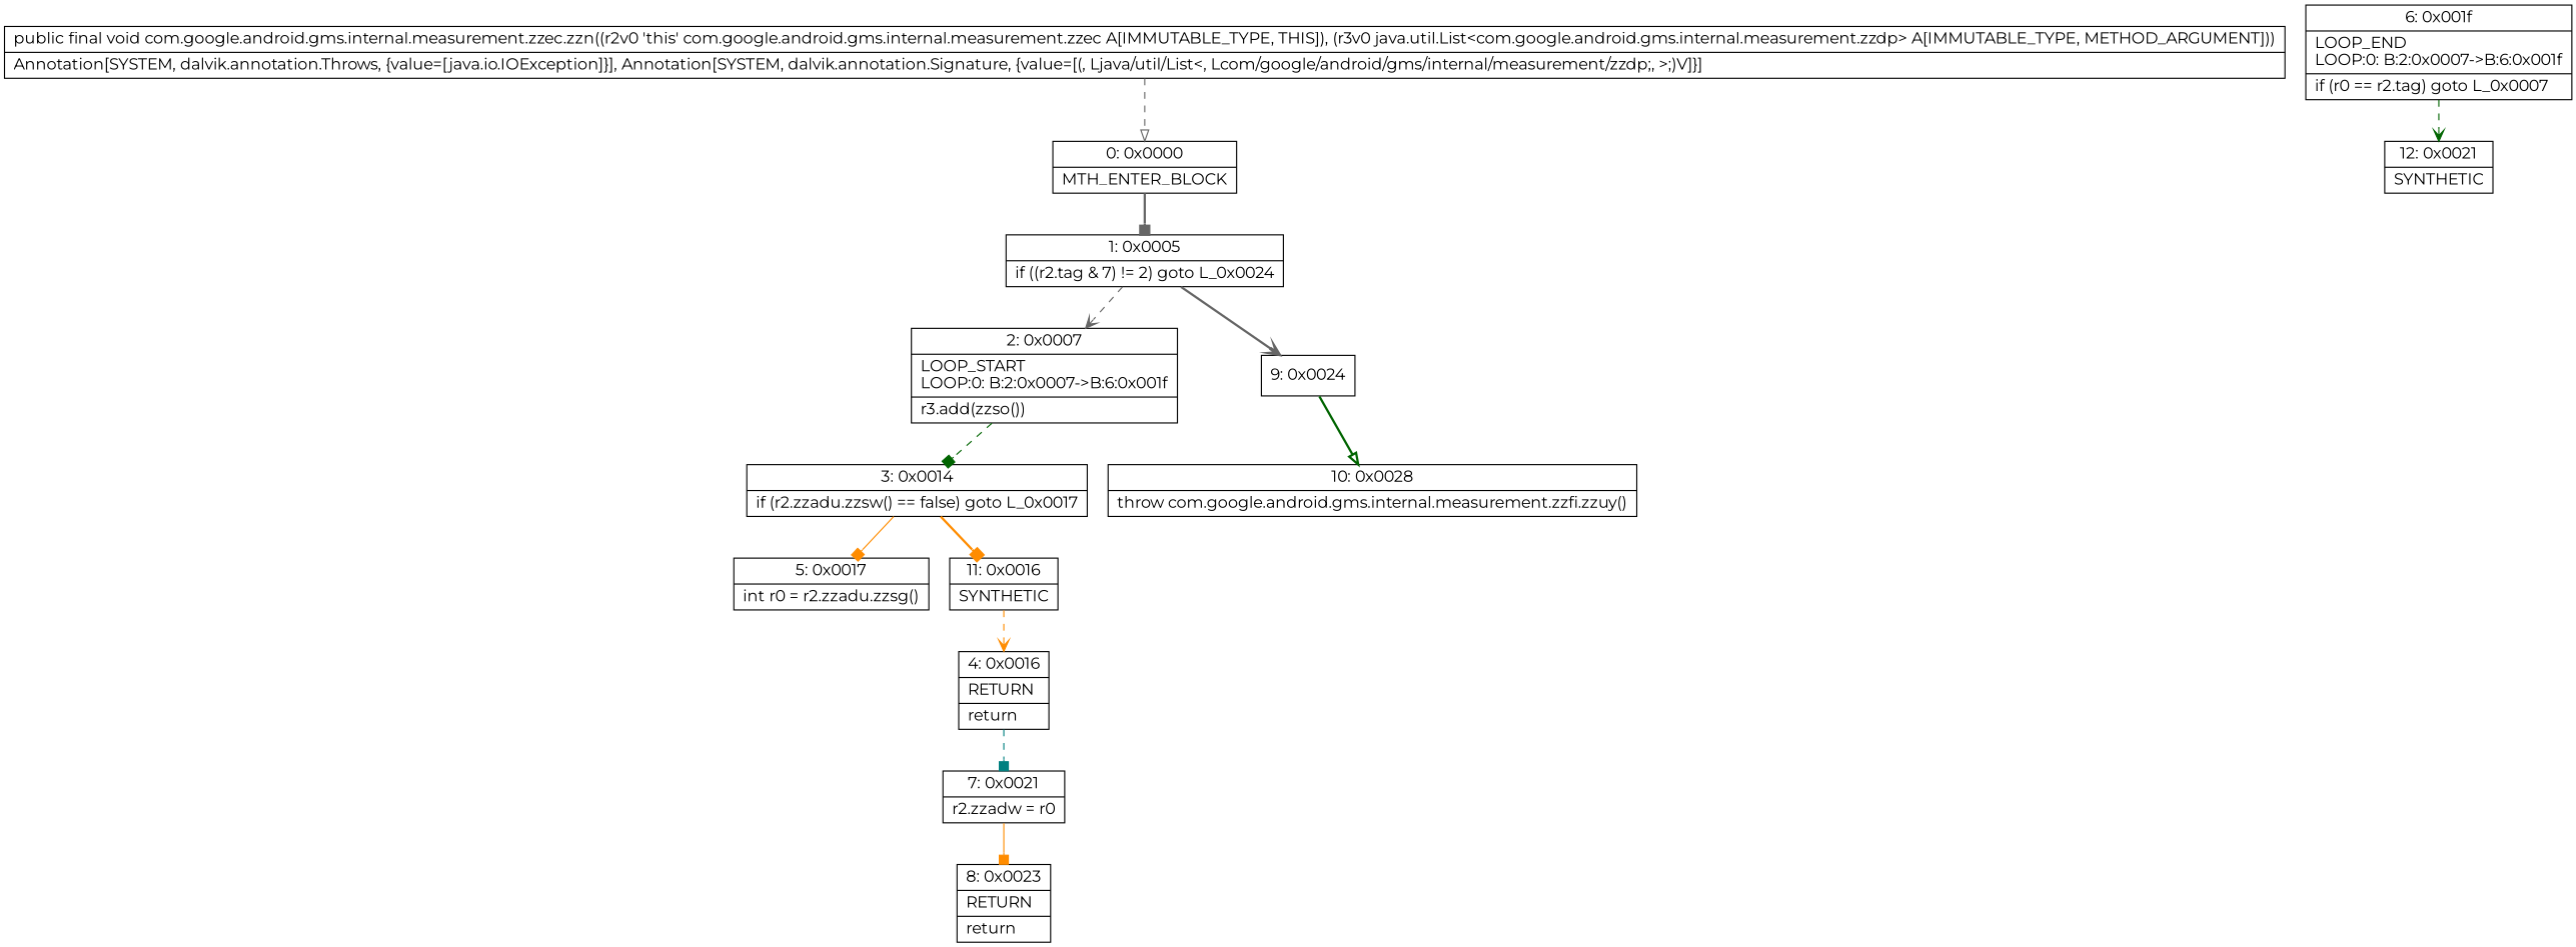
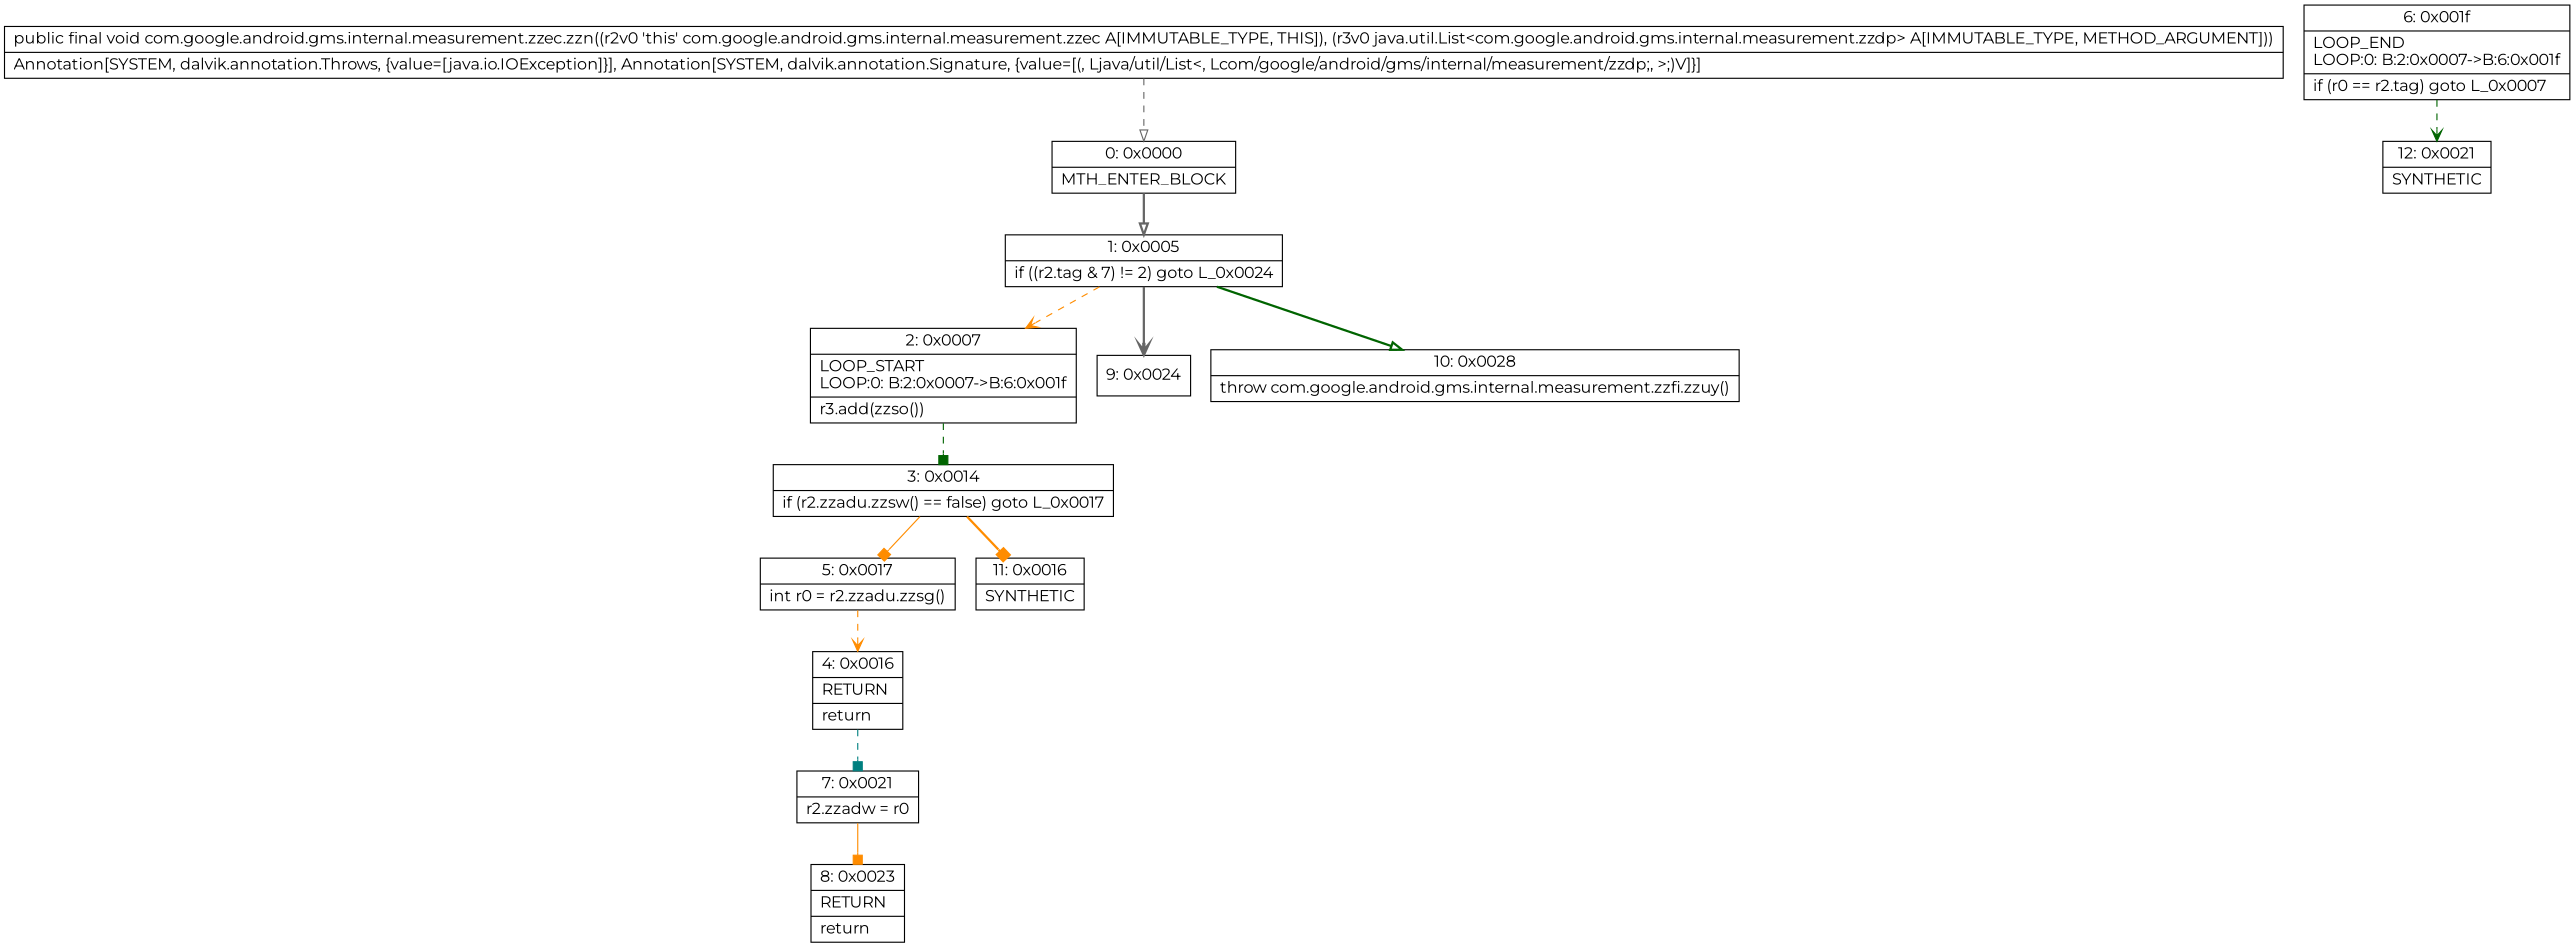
  digraph {
    fontname=Montserrat
    node [fontname=Montserrat shape=record]
    edge [arrowhead=box color=gray40 fontname=Montserrat style=dashed]
    n1 [label="{0\:\ 0x0000|MTH_ENTER_BLOCK\l}"]
    n2 [label="{1\:\ 0x0005|if ((r2.tag & 7) != 2) goto L_0x0024\l}"]
    n3 [label="{2\:\ 0x0007|LOOP_START\lLOOP:0: B:2:0x0007\-\>B:6:0x001f\l|r3.add(zzso())\l}"]
    n4 [label="{9\:\ 0x0024}"]
    n5 [label="{3\:\ 0x0014|if (r2.zzadu.zzsw() == false) goto L_0x0017\l}"]
    n6 [label="{10\:\ 0x0028|throw com.google.android.gms.internal.measurement.zzfi.zzuy()\l}"]
    n7 [label="{5\:\ 0x0017|int r0 = r2.zzadu.zzsg()\l}"]
    n8 [label="{11\:\ 0x0016|SYNTHETIC\l}"]
    n9 [label="{4\:\ 0x0016|RETURN\l|return\l}"]
    n10 [label="{7\:\ 0x0021|r2.zzadw = r0\l}"]
    n11 [label="{6\:\ 0x001f|LOOP_END\lLOOP:0: B:2:0x0007\-\>B:6:0x001f\l|if (r0 == r2.tag) goto L_0x0007\l}"]
    n12 [label="{12\:\ 0x0021|SYNTHETIC\l}"]
    n13 [label="{8\:\ 0x0023|RETURN\l|return\l}"]
    n14 [label="{public final void com.google.android.gms.internal.measurement.zzec.zzn((r2v0 'this' com.google.android.gms.internal.measurement.zzec A[IMMUTABLE_TYPE, THIS]), (r3v0 java.util.List\<com.google.android.gms.internal.measurement.zzdp\> A[IMMUTABLE_TYPE, METHOD_ARGUMENT]))  | Annotation[SYSTEM, dalvik.annotation.Throws, \{value=[java.io.IOException]\}], Annotation[SYSTEM, dalvik.annotation.Signature, \{value=[(, Ljava\/util\/List\<, Lcom\/google\/android\/gms\/internal\/measurement\/zzdp;, \>;)V]\}]\l}"]
-   n1 -> n2 [style=bold]
-   n2 -> n3 [arrowhead=vee]
+   n1 -> n2 [arrowhead=onormal style=bold]
+   n2 -> n3 [arrowhead=vee color=darkorange]
    n2 -> n4 [arrowhead=vee style=bold]
    n3 -> n5 [color=darkgreen]
-   n4 -> n6 [arrowhead=onormal color=darkgreen style=bold]
+   n2 -> n6 [arrowhead=onormal color=darkgreen style=bold]
    n5 -> n7 [color=darkorange style=solid]
    n5 -> n8 [color=darkorange style=bold]
-   n8 -> n9 [arrowhead=vee color=darkorange]
+   n7 -> n9 [arrowhead=vee color=darkorange]
    n9 -> n10 [color=teal]
    n10 -> n13 [color=darkorange style=solid]
    n11 -> n12 [arrowhead=vee color=darkgreen]
    n14 -> n1 [arrowhead=onormal]
  }
